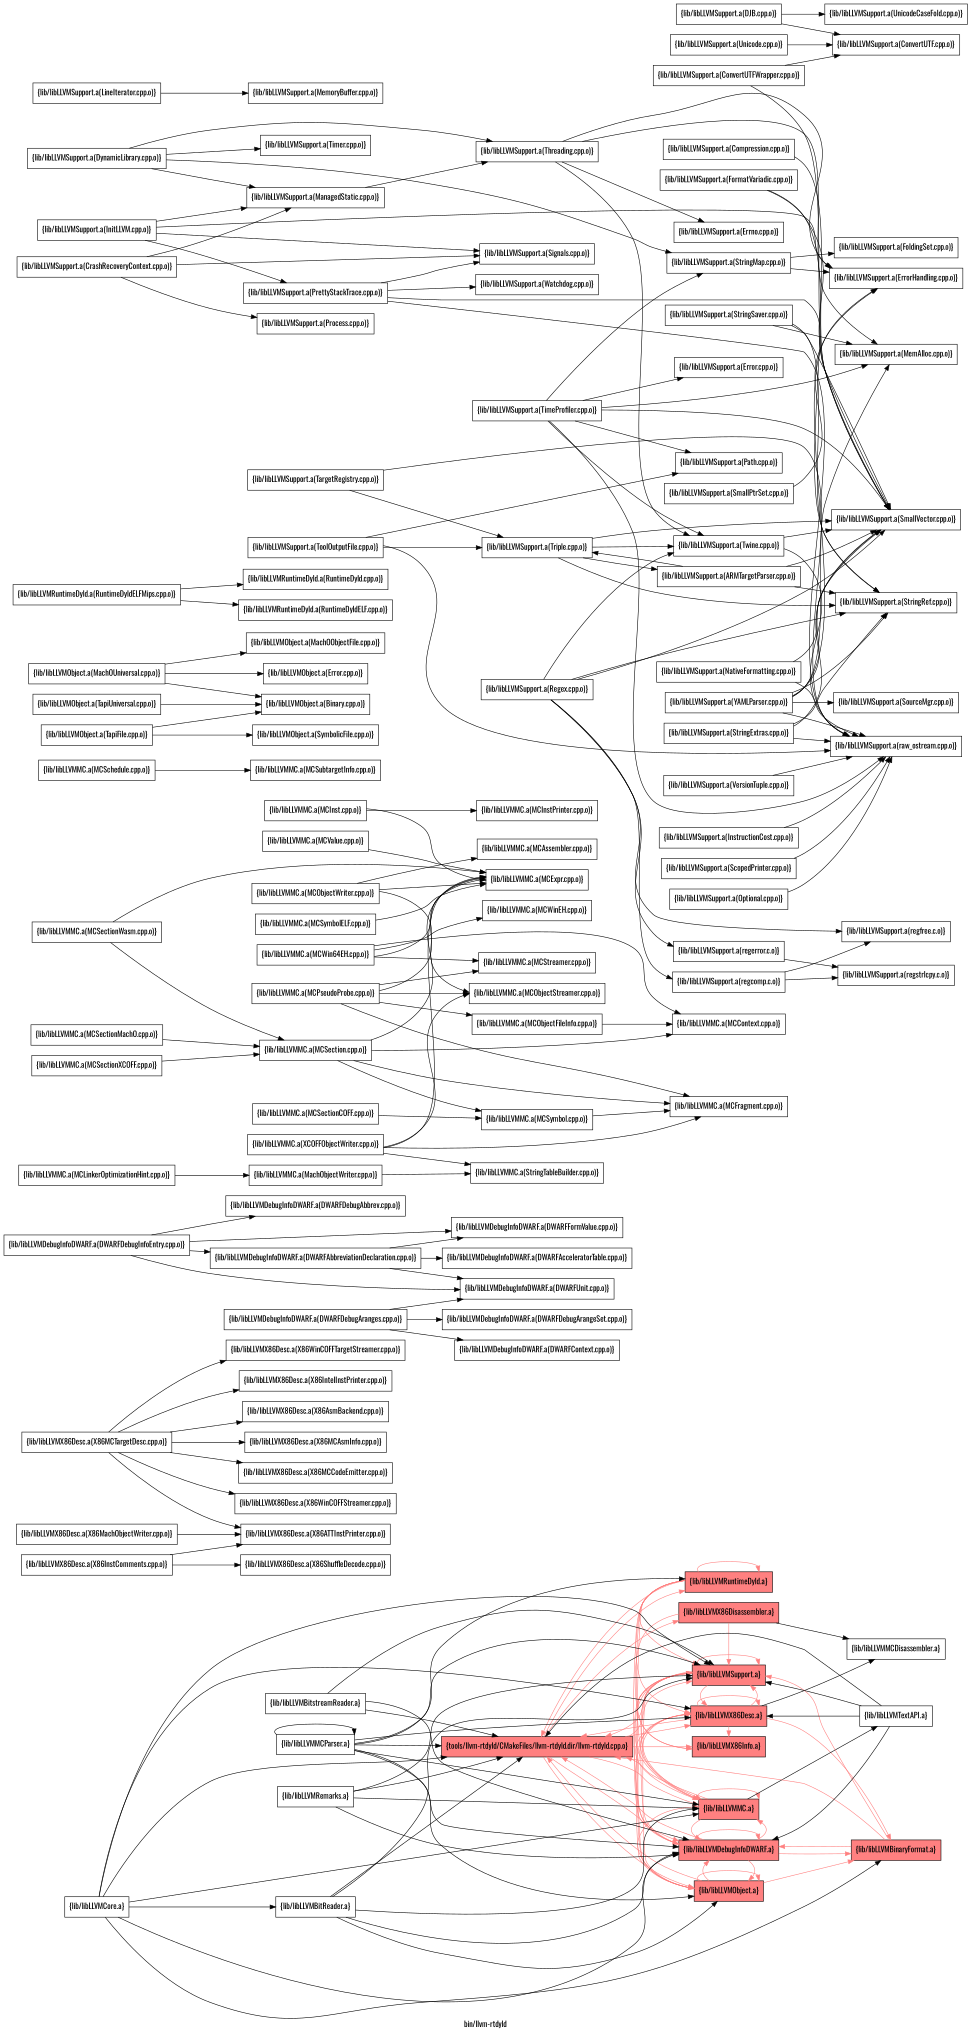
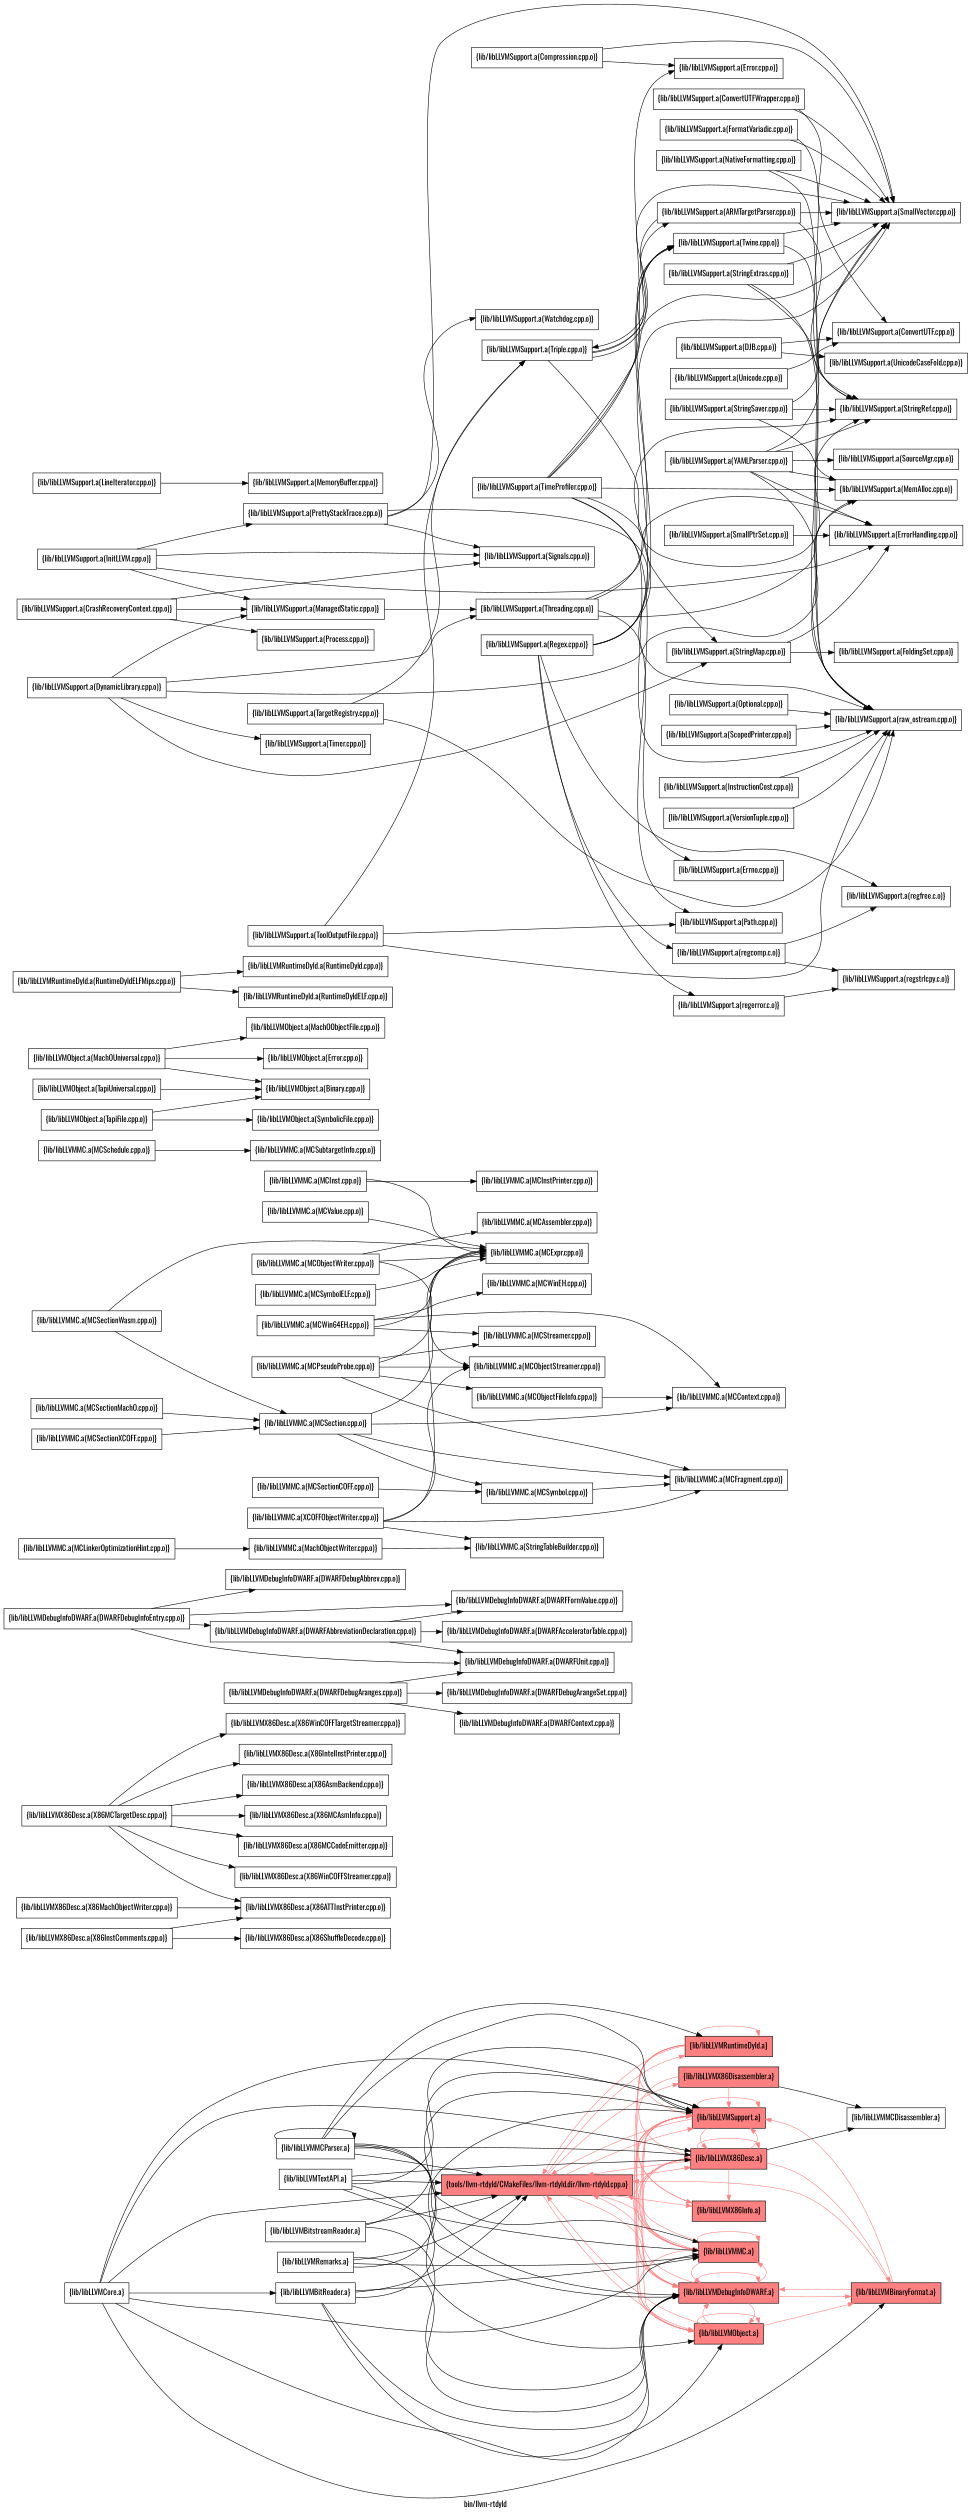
  digraph {
    fontname=Oswald
    label="bin/llvm-rtdyld"
    rankdir=LR
    node [fontname=Oswald group=0 shape=box]
    edge [fontname=Oswald]
    n1 [fillcolor="1.000000 0.5 1" group=1 label="{tools/llvm-rtdyld/CMakeFiles/llvm-rtdyld.dir/llvm-rtdyld.cpp.o}" style=filled]
    n2 [fillcolor="1.000000 0.5 1" group=1 label="{lib/libLLVMX86Disassembler.a}" style=filled]
    n3 [fillcolor="1.000000 0.5 1" group=1 label="{lib/libLLVMX86Desc.a}" style=filled]
    n4 [fillcolor="1.000000 0.5 1" group=1 label="{lib/libLLVMX86Info.a}" style=filled]
    n5 [fillcolor="1.000000 0.5 1" group=1 label="{lib/libLLVMDebugInfoDWARF.a}" style=filled]
    n6 [fillcolor="1.000000 0.5 1" group=1 label="{lib/libLLVMObject.a}" style=filled]
    n7 [fillcolor="1.000000 0.5 1" group=1 label="{lib/libLLVMMC.a}" style=filled]
    n8 [fillcolor="1.000000 0.5 1" group=1 label="{lib/libLLVMRuntimeDyld.a}" style=filled]
    n9 [fillcolor="1.000000 0.5 1" group=1 label="{lib/libLLVMSupport.a}" style=filled]
    n10 [label="{lib/libLLVMMCDisassembler.a}"]
    n11 [fillcolor="1.000000 0.5 1" group=1 label="{lib/libLLVMBinaryFormat.a}" style=filled]
    n12 [label="{lib/libLLVMX86Desc.a(X86MCTargetDesc.cpp.o)}"]
    n13 [label="{lib/libLLVMX86Desc.a(X86IntelInstPrinter.cpp.o)}"]
    n14 [label="{lib/libLLVMX86Desc.a(X86ATTInstPrinter.cpp.o)}"]
    n15 [label="{lib/libLLVMX86Desc.a(X86AsmBackend.cpp.o)}"]
    n16 [label="{lib/libLLVMX86Desc.a(X86MCAsmInfo.cpp.o)}"]
    n17 [label="{lib/libLLVMX86Desc.a(X86MCCodeEmitter.cpp.o)}"]
    n18 [label="{lib/libLLVMX86Desc.a(X86WinCOFFStreamer.cpp.o)}"]
    n19 [label="{lib/libLLVMX86Desc.a(X86WinCOFFTargetStreamer.cpp.o)}"]
    n20 [label="{lib/libLLVMX86Desc.a(X86InstComments.cpp.o)}"]
    n21 [label="{lib/libLLVMX86Desc.a(X86ShuffleDecode.cpp.o)}"]
    n22 [label="{lib/libLLVMX86Desc.a(X86MachObjectWriter.cpp.o)}"]
    n23 [label="{lib/libLLVMDebugInfoDWARF.a(DWARFAbbreviationDeclaration.cpp.o)}"]
    n24 [label="{lib/libLLVMDebugInfoDWARF.a(DWARFAcceleratorTable.cpp.o)}"]
    n25 [label="{lib/libLLVMDebugInfoDWARF.a(DWARFFormValue.cpp.o)}"]
    n26 [label="{lib/libLLVMDebugInfoDWARF.a(DWARFUnit.cpp.o)}"]
    n27 [label="{lib/libLLVMDebugInfoDWARF.a(DWARFDebugAranges.cpp.o)}"]
    n28 [label="{lib/libLLVMDebugInfoDWARF.a(DWARFContext.cpp.o)}"]
    n29 [label="{lib/libLLVMDebugInfoDWARF.a(DWARFDebugArangeSet.cpp.o)}"]
    n30 [label="{lib/libLLVMDebugInfoDWARF.a(DWARFDebugInfoEntry.cpp.o)}"]
    n31 [label="{lib/libLLVMDebugInfoDWARF.a(DWARFDebugAbbrev.cpp.o)}"]
    n32 [label="{lib/libLLVMMC.a(MCInst.cpp.o)}"]
    n33 [label="{lib/libLLVMMC.a(MCExpr.cpp.o)}"]
    n34 [label="{lib/libLLVMMC.a(MCInstPrinter.cpp.o)}"]
    n35 [label="{lib/libLLVMMC.a(MCObjectWriter.cpp.o)}"]
    n36 [label="{lib/libLLVMMC.a(MCAssembler.cpp.o)}"]
    n37 [label="{lib/libLLVMMC.a(MCObjectStreamer.cpp.o)}"]
    n38 [label="{lib/libLLVMMC.a(MCPseudoProbe.cpp.o)}"]
    n39 [label="{lib/libLLVMMC.a(MCFragment.cpp.o)}"]
    n40 [label="{lib/libLLVMMC.a(MCObjectFileInfo.cpp.o)}"]
    n41 [label="{lib/libLLVMMC.a(MCStreamer.cpp.o)}"]
    n42 [label="{lib/libLLVMMC.a(MCContext.cpp.o)}"]
    n43 [label="{lib/libLLVMMC.a(MCSection.cpp.o)}"]
    n44 [label="{lib/libLLVMMC.a(MCSymbol.cpp.o)}"]
    n45 [label="{lib/libLLVMMC.a(MCSectionCOFF.cpp.o)}"]
    n46 [label="{lib/libLLVMMC.a(MCSectionMachO.cpp.o)}"]
    n47 [label="{lib/libLLVMMC.a(MCSectionWasm.cpp.o)}"]
    n48 [label="{lib/libLLVMMC.a(MCSectionXCOFF.cpp.o)}"]
    n49 [label="{lib/libLLVMMC.a(MCSchedule.cpp.o)}"]
    n50 [label="{lib/libLLVMMC.a(MCSubtargetInfo.cpp.o)}"]
    n51 [label="{lib/libLLVMMC.a(MCSymbolELF.cpp.o)}"]
    n52 [label="{lib/libLLVMMC.a(MCValue.cpp.o)}"]
    n53 [label="{lib/libLLVMMC.a(MCWin64EH.cpp.o)}"]
    n54 [label="{lib/libLLVMMC.a(MCWinEH.cpp.o)}"]
    n55 [label="{lib/libLLVMMC.a(MachObjectWriter.cpp.o)}"]
    n56 [label="{lib/libLLVMMC.a(StringTableBuilder.cpp.o)}"]
    n57 [label="{lib/libLLVMMC.a(MCLinkerOptimizationHint.cpp.o)}"]
    n58 [label="{lib/libLLVMMC.a(XCOFFObjectWriter.cpp.o)}"]
    n59 [label="{lib/libLLVMObject.a(MachOUniversal.cpp.o)}"]
    n60 [label="{lib/libLLVMObject.a(Binary.cpp.o)}"]
    n61 [label="{lib/libLLVMObject.a(Error.cpp.o)}"]
    n62 [label="{lib/libLLVMObject.a(MachOObjectFile.cpp.o)}"]
    n63 [label="{lib/libLLVMObject.a(TapiUniversal.cpp.o)}"]
    n64 [label="{lib/libLLVMObject.a(TapiFile.cpp.o)}"]
    n65 [label="{lib/libLLVMObject.a(SymbolicFile.cpp.o)}"]
    n66 [label="{lib/libLLVMRuntimeDyld.a(RuntimeDyldELFMips.cpp.o)}"]
    n67 [label="{lib/libLLVMRuntimeDyld.a(RuntimeDyld.cpp.o)}"]
    n68 [label="{lib/libLLVMRuntimeDyld.a(RuntimeDyldELF.cpp.o)}"]
    n69 [label="{lib/libLLVMSupport.a(Compression.cpp.o)}"]
    n70 [label="{lib/libLLVMSupport.a(Error.cpp.o)}"]
    n71 [label="{lib/libLLVMSupport.a(SmallVector.cpp.o)}"]
    n72 [label="{lib/libLLVMSupport.a(ConvertUTFWrapper.cpp.o)}"]
    n73 [label="{lib/libLLVMSupport.a(ConvertUTF.cpp.o)}"]
    n74 [label="{lib/libLLVMSupport.a(DJB.cpp.o)}"]
    n75 [label="{lib/libLLVMSupport.a(UnicodeCaseFold.cpp.o)}"]
    n76 [label="{lib/libLLVMSupport.a(FormatVariadic.cpp.o)}"]
    n77 [label="{lib/libLLVMSupport.a(StringRef.cpp.o)}"]
    n78 [label="{lib/libLLVMSupport.a(InitLLVM.cpp.o)}"]
    n79 [label="{lib/libLLVMSupport.a(ErrorHandling.cpp.o)}"]
    n80 [label="{lib/libLLVMSupport.a(ManagedStatic.cpp.o)}"]
    n81 [label="{lib/libLLVMSupport.a(PrettyStackTrace.cpp.o)}"]
    n82 [label="{lib/libLLVMSupport.a(Signals.cpp.o)}"]
    n83 [label="{lib/libLLVMSupport.a(Threading.cpp.o)}"]
    n84 [label="{lib/libLLVMSupport.a(MemAlloc.cpp.o)}"]
    n85 [label="{lib/libLLVMSupport.a(raw_ostream.cpp.o)}"]
    n86 [label="{lib/libLLVMSupport.a(Watchdog.cpp.o)}"]
    n87 [label="{lib/libLLVMSupport.a(Twine.cpp.o)}"]
    n88 [label="{lib/libLLVMSupport.a(Errno.cpp.o)}"]
    n89 [label="{lib/libLLVMSupport.a(NativeFormatting.cpp.o)}"]
    n90 [label="{lib/libLLVMSupport.a(Optional.cpp.o)}"]
    n91 [label="{lib/libLLVMSupport.a(ScopedPrinter.cpp.o)}"]
    n92 [label="{lib/libLLVMSupport.a(SmallPtrSet.cpp.o)}"]
    n93 [label="{lib/libLLVMSupport.a(StringMap.cpp.o)}"]
    n94 [label="{lib/libLLVMSupport.a(FoldingSet.cpp.o)}"]
    n95 [label="{lib/libLLVMSupport.a(StringSaver.cpp.o)}"]
    n96 [label="{lib/libLLVMSupport.a(Triple.cpp.o)}"]
    n97 [label="{lib/libLLVMSupport.a(ARMTargetParser.cpp.o)}"]
    n98 [label="{lib/libLLVMSupport.a(YAMLParser.cpp.o)}"]
    n99 [label="{lib/libLLVMSupport.a(SourceMgr.cpp.o)}"]
    n100 [label="{lib/libLLVMSupport.a(Unicode.cpp.o)}"]
    n101 [label="{lib/libLLVMSupport.a(DynamicLibrary.cpp.o)}"]
    n102 [label="{lib/libLLVMSupport.a(Timer.cpp.o)}"]
    n103 [label="{lib/libLLVMSupport.a(CrashRecoveryContext.cpp.o)}"]
    n104 [label="{lib/libLLVMSupport.a(Process.cpp.o)}"]
    n105 [label="{lib/libLLVMSupport.a(StringExtras.cpp.o)}"]
    n106 [label="{lib/libLLVMSupport.a(TargetRegistry.cpp.o)}"]
    n107 [label="{lib/libLLVMBitReader.a}"]
    n108 [label="{lib/libLLVMMCParser.a}"]
    n109 [label="{lib/libLLVMTextAPI.a}"]
    n110 [label="{lib/libLLVMSupport.a(LineIterator.cpp.o)}"]
    n111 [label="{lib/libLLVMSupport.a(MemoryBuffer.cpp.o)}"]
    n112 [label="{lib/libLLVMSupport.a(VersionTuple.cpp.o)}"]
    n113 [label="{lib/libLLVMCore.a}"]
    n114 [label="{lib/libLLVMSupport.a(Regex.cpp.o)}"]
    n115 [label="{lib/libLLVMSupport.a(regcomp.c.o)}"]
    n116 [label="{lib/libLLVMSupport.a(regfree.c.o)}"]
    n117 [label="{lib/libLLVMSupport.a(regerror.c.o)}"]
    n118 [label="{lib/libLLVMSupport.a(regstrlcpy.c.o)}"]
    n119 [label="{lib/libLLVMSupport.a(InstructionCost.cpp.o)}"]
    n120 [label="{lib/libLLVMSupport.a(ToolOutputFile.cpp.o)}"]
    n121 [label="{lib/libLLVMSupport.a(Path.cpp.o)}"]
    n122 [label="{lib/libLLVMSupport.a(TimeProfiler.cpp.o)}"]
    n123 [label="{lib/libLLVMRemarks.a}"]
    n124 [label="{lib/libLLVMBitstreamReader.a}"]
    subgraph sub_1 {
      rank=same
      n1
    }
    subgraph sub_2 {
      rank=same
      n2
      n3
      n4
      n5
      n6
      n7
      n8
      n9
    }
    n1 -> n2 [color="1.000000 0.5 1"]
    n1 -> n3 [color="1.000000 0.5 1"]
    n1 -> n4 [color="1.000000 0.5 1"]
    n1 -> n5 [color="1.000000 0.5 1"]
    n1 -> n6 [color="1.000000 0.5 1"]
    n1 -> n7 [color="1.000000 0.5 1"]
    n1 -> n8 [color="1.000000 0.5 1"]
    n1 -> n9 [color="1.000000 0.5 1"]
    n2 -> n4 [color="1.000000 0.5 1"]
    n2 -> n9 [color="1.000000 0.5 1"]
    n2 -> n10
    n3 -> n1 [color="1.000000 0.5 1"]
    n3 -> n3 [color="1.000000 0.5 1"]
    n3 -> n4 [color="1.000000 0.5 1"]
    n3 -> n7 [color="1.000000 0.5 1"]
    n3 -> n9 [color="1.000000 0.5 1"]
    n3 -> n10
    n3 -> n11 [color="1.000000 0.5 1"]
    n4 -> n9 [color="1.000000 0.5 1"]
    n5 -> n1 [color="1.000000 0.5 1"]
    n5 -> n3 [color="1.000000 0.5 1"]
    n5 -> n5 [color="1.000000 0.5 1"]
    n5 -> n6 [color="1.000000 0.5 1"]
    n5 -> n7 [color="1.000000 0.5 1"]
    n5 -> n9 [color="1.000000 0.5 1"]
    n5 -> n11 [color="1.000000 0.5 1"]
    n6 -> n1 [color="1.000000 0.5 1"]
    n6 -> n3 [color="1.000000 0.5 1"]
    n6 -> n5 [color="1.000000 0.5 1"]
    n6 -> n6 [color="1.000000 0.5 1"]
    n6 -> n7 [color="1.000000 0.5 1"]
    n6 -> n9 [color="1.000000 0.5 1"]
    n6 -> n11 [color="1.000000 0.5 1"]
    n7 -> n1 [color="1.000000 0.5 1"]
    n7 -> n3 [color="1.000000 0.5 1"]
    n7 -> n5 [color="1.000000 0.5 1"]
    n7 -> n7 [color="1.000000 0.5 1"]
    n7 -> n9 [color="1.000000 0.5 1"]
    n8 -> n1 [color="1.000000 0.5 1"]
    n8 -> n3 [color="1.000000 0.5 1"]
    n8 -> n5 [color="1.000000 0.5 1"]
-   n8 -> n6 [color="1.000000 0.5 1"]
    n8 -> n7 [color="1.000000 0.5 1"]
    n8 -> n8 [color="1.000000 0.5 1"]
    n8 -> n9 [color="1.000000 0.5 1"]
    n9 -> n1 [color="1.000000 0.5 1"]
    n9 -> n3 [color="1.000000 0.5 1"]
    n9 -> n5 [color="1.000000 0.5 1"]
    n9 -> n6 [color="1.000000 0.5 1"]
    n9 -> n7 [color="1.000000 0.5 1"]
    n9 -> n9 [color="1.000000 0.5 1"]
    n11 -> n1 [color="1.000000 0.5 1"]
    n11 -> n5 [color="1.000000 0.5 1"]
    n11 -> n9 [color="1.000000 0.5 1"]
    n12 -> n13
    n12 -> n14
    n12 -> n15
    n12 -> n16
    n12 -> n17
    n12 -> n18
    n12 -> n19
    n20 -> n14
    n20 -> n21
    n22 -> n14
    n23 -> n24
    n23 -> n25
    n23 -> n26
    n27 -> n26
    n27 -> n28
    n27 -> n29
    n30 -> n23
    n30 -> n25
    n30 -> n26
    n30 -> n31
    n32 -> n33
    n32 -> n34
    n35 -> n33
    n35 -> n36
    n35 -> n37
    n38 -> n33
    n38 -> n37
    n38 -> n39
    n38 -> n40
    n38 -> n41
    n40 -> n42
    n43 -> n33
    n43 -> n39
    n43 -> n42
    n43 -> n44
    n44 -> n39
    n45 -> n44
    n46 -> n43
    n47 -> n33
    n47 -> n43
    n48 -> n43
    n49 -> n50
    n51 -> n33
    n52 -> n33
    n53 -> n33
    n53 -> n41
    n53 -> n42
    n53 -> n54
    n55 -> n56
    n57 -> n55
    n58 -> n33
    n58 -> n37
    n58 -> n39
    n58 -> n56
    n59 -> n60
    n59 -> n61
    n59 -> n62
    n63 -> n60
    n64 -> n60
    n64 -> n65
    n66 -> n67
    n66 -> n68
+   n69 -> n70
    n69 -> n71
    n72 -> n71
    n72 -> n73
    n74 -> n73
    n74 -> n75
    n76 -> n71
    n76 -> n77
    n78 -> n79
    n78 -> n80
    n78 -> n81
    n78 -> n82
    n80 -> n83
    n81 -> n71
    n81 -> n82
    n81 -> n85
    n81 -> n86
    n83 -> n79
    n83 -> n84
    n83 -> n87
    n83 -> n88
    n87 -> n71
    n87 -> n85
    n89 -> n71
    n89 -> n85
    n90 -> n85
    n91 -> n85
    n92 -> n79
    n93 -> n79
    n93 -> n94
    n95 -> n71
    n95 -> n77
    n95 -> n84
    n96 -> n71
    n96 -> n77
    n96 -> n87
    n96 -> n97
    n97 -> n71
    n97 -> n77
    n97 -> n96
    n98 -> n71
    n98 -> n77
    n98 -> n79
    n98 -> n84
    n98 -> n85
    n98 -> n99
    n100 -> n73
    n101 -> n80
    n101 -> n83
+   n101 -> n84
    n101 -> n93
    n101 -> n102
    n103 -> n80
    n103 -> n82
    n103 -> n104
    n105 -> n71
    n105 -> n77
    n105 -> n85
    n106 -> n85
    n106 -> n96
    n107 -> n1
    n107 -> n5
    n107 -> n6
    n107 -> n7
    n107 -> n9
    n108 -> n1
    n108 -> n3
    n108 -> n5
    n108 -> n6
    n108 -> n7
    n108 -> n8
    n108 -> n9
    n108 -> n108
    n109 -> n1
    n109 -> n3
    n109 -> n5
-   n7 -> n109
+   n109 -> n7
    n109 -> n9
    n110 -> n111
    n112 -> n85
    n113 -> n1
    n113 -> n3
    n113 -> n5
    n113 -> n7
    n113 -> n9
    n113 -> n11
    n113 -> n107
    n114 -> n71
    n114 -> n77
    n114 -> n87
    n114 -> n115
    n114 -> n116
    n114 -> n117
    n115 -> n116
    n115 -> n118
    n117 -> n118
    n119 -> n85
    n120 -> n85
    n120 -> n96
    n120 -> n121
    n122 -> n70
    n122 -> n71
    n122 -> n84
    n122 -> n85
    n122 -> n87
    n122 -> n93
    n122 -> n121
    n123 -> n1
    n123 -> n5
    n123 -> n7
    n123 -> n9
    n124 -> n1
    n124 -> n5
    n124 -> n9
  }
